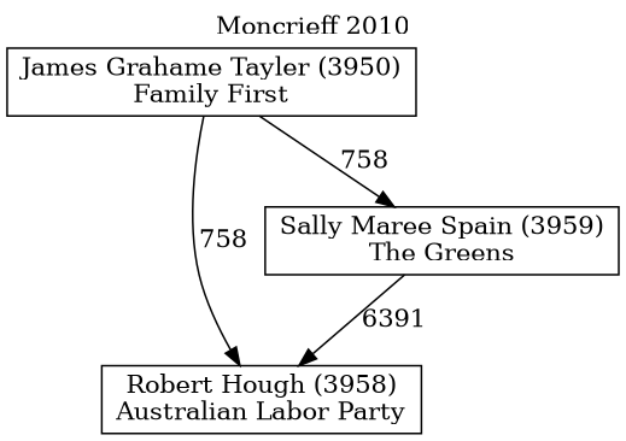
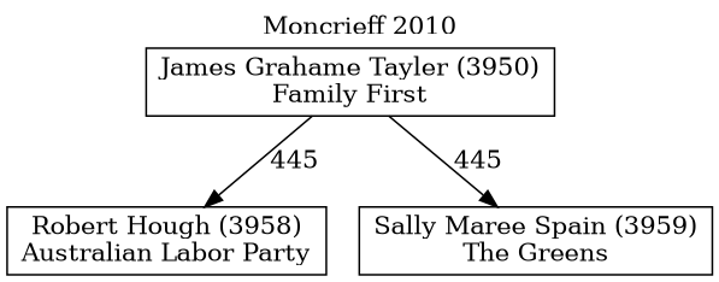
  digraph {
    label="Moncrieff 2010"
    labelloc=t
    mclimit=10
    node [shape=box]
    n1 [label="Robert Hough (3958)\nAustralian Labor Party"]
    n2 [label="Sally Maree Spain (3959)\nThe Greens"]
    n3 [label="James Grahame Tayler (3950)\nFamily First"]
-   n2 -> n1 [label=6391]
-   n3 -> n1 [label=758]
-   n3 -> n2 [label=758]
+   n3 -> n1 [label=445]
+   n3 -> n2 [label=445]
  }
